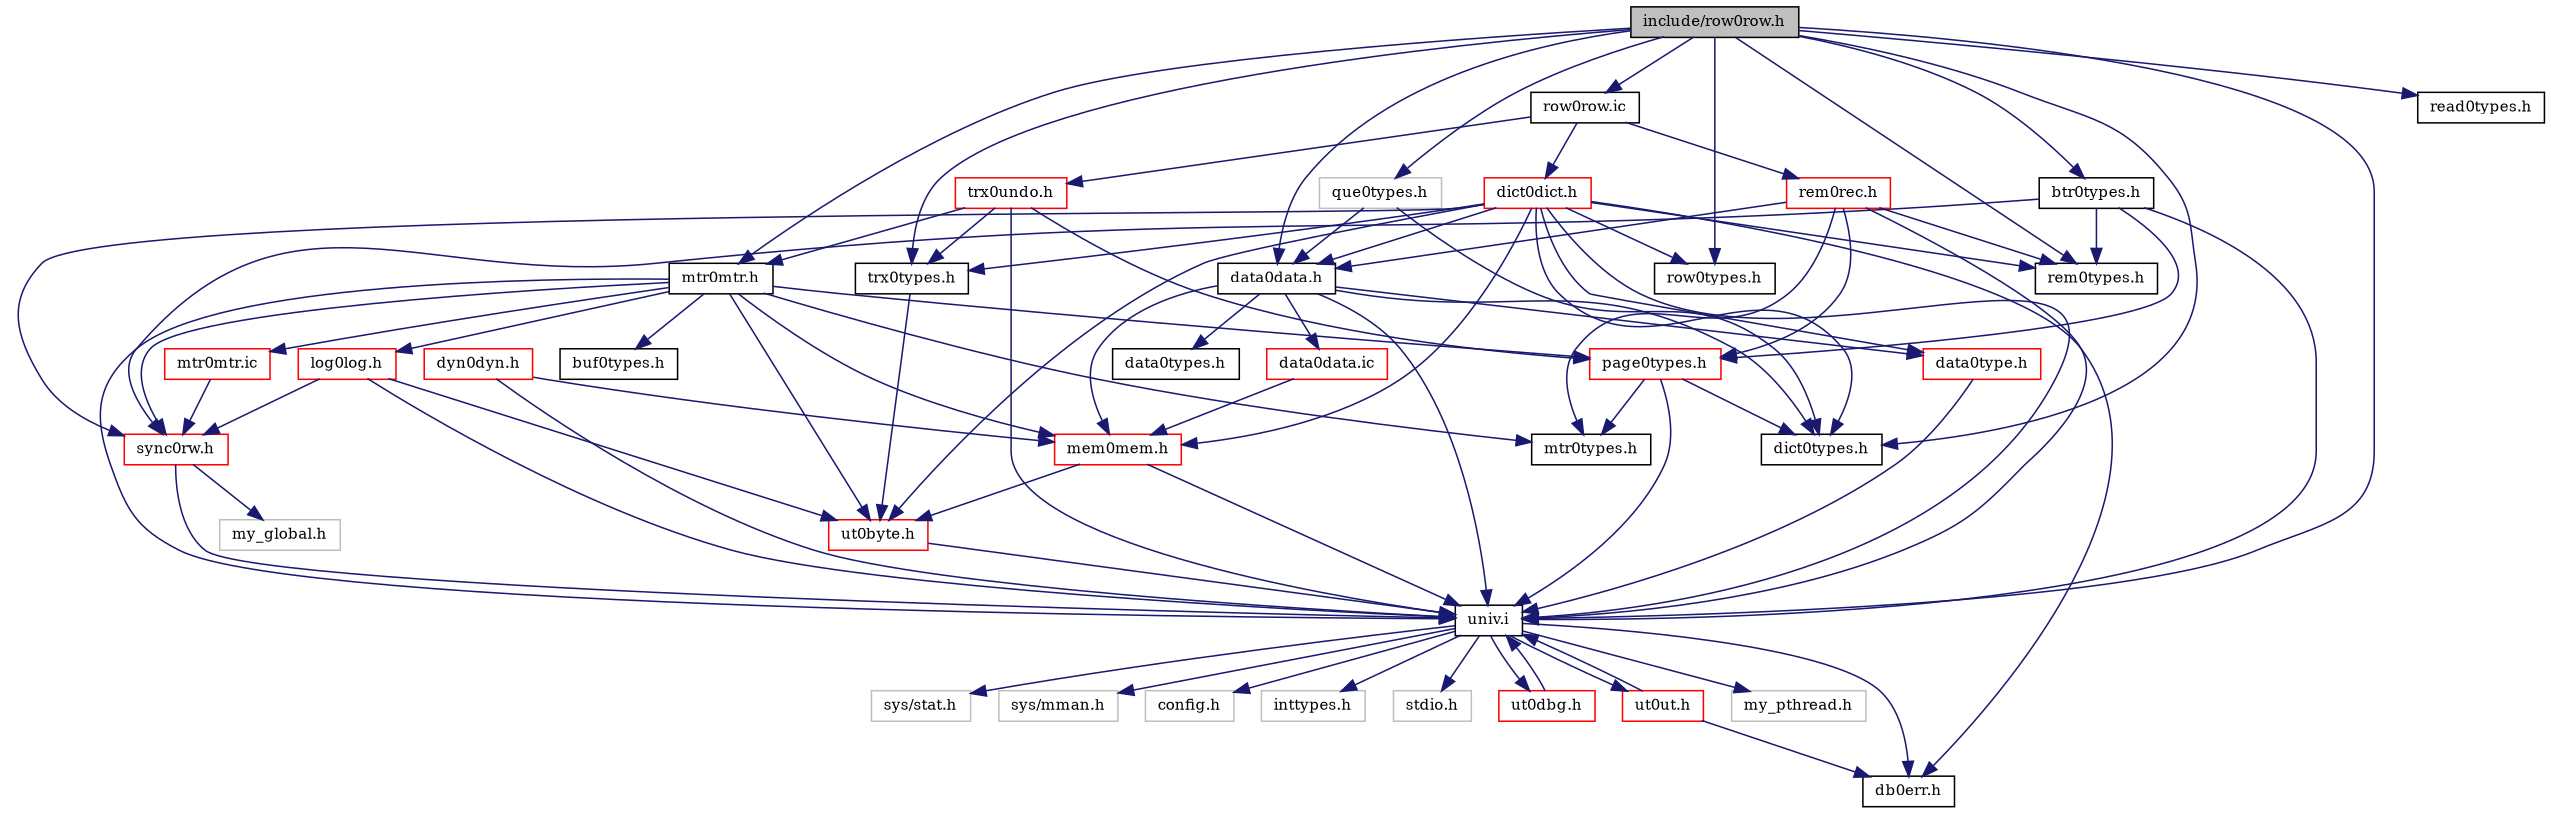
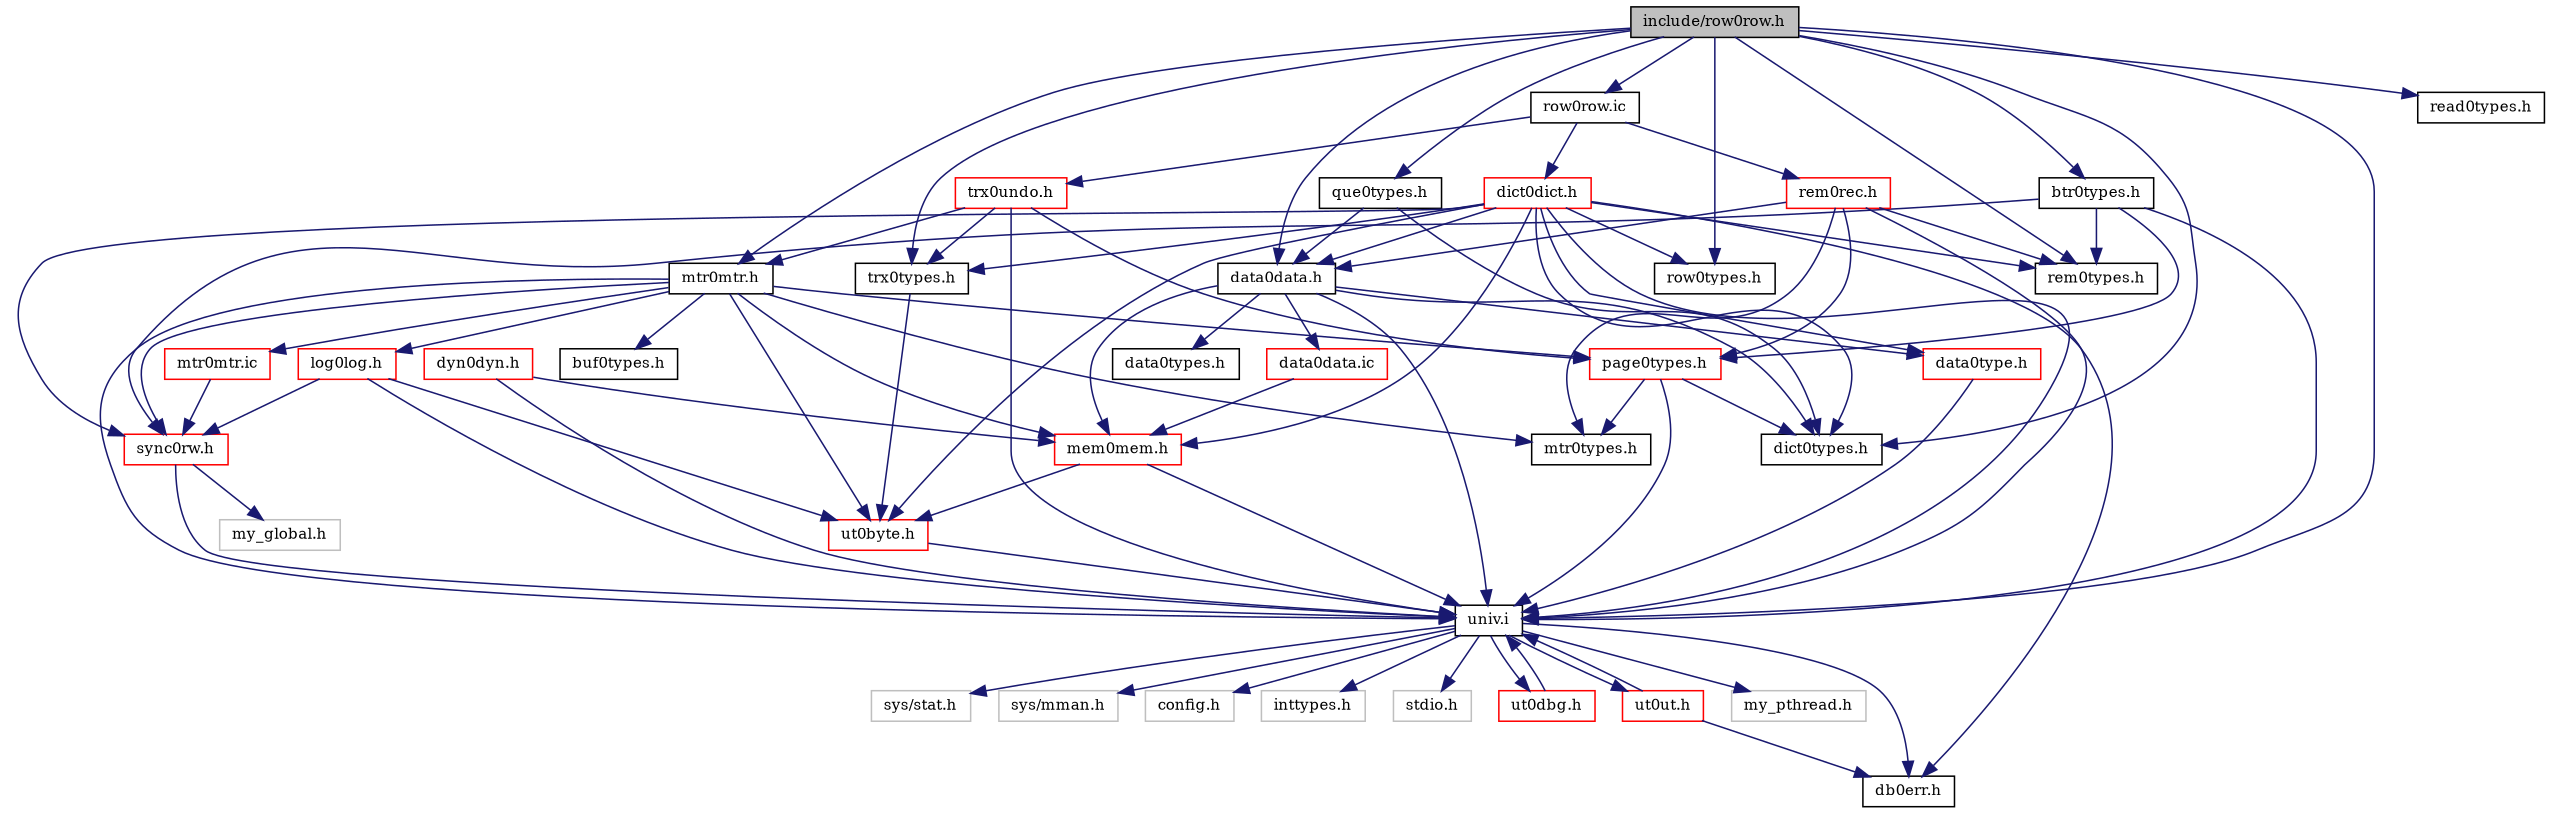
  digraph {
    fontname="DejaVu Serif"
    node [color=black fontname="DejaVu Serif" fontsize=10 shape=record]
    edge [color=midnightblue fontname="DejaVu Serif" fontsize=10 labelfontname=FreeSans labelfontsize=10 style=solid]
    n1 [fillcolor=grey75 fontcolor=black height=0.2 label="include/row0row.h" style=filled width=0.4]
    n2 [height=0.2 label="univ.i" width=0.4]
    n3 [height=0.2 label="data0data.h" width=0.4]
    n4 [height=0.2 label="dict0types.h" width=0.4]
    n5 [height=0.2 label="trx0types.h" width=0.4]
-   n6 [color=grey75 height=0.2 label="que0types.h" width=0.4]
+   n6 [height=0.2 label="que0types.h" width=0.4]
    n7 [height=0.2 label="mtr0mtr.h" width=0.4]
    n8 [height=0.2 label="rem0types.h" width=0.4]
    n9 [height=0.2 label="read0types.h" width=0.4]
    n10 [height=0.2 label="row0types.h" width=0.4]
    n11 [height=0.2 label="btr0types.h" width=0.4]
    n12 [height=0.2 label="row0row.ic" width=0.4]
    n13 [color=grey75 height=0.2 label="my_pthread.h" width=0.4]
    n14 [color=grey75 height=0.2 label="sys/stat.h" width=0.4]
    n15 [color=grey75 height=0.2 label="sys/mman.h" width=0.4]
    n16 [color=grey75 height=0.2 label="config.h" width=0.4]
    n17 [color=grey75 height=0.2 label="inttypes.h" width=0.4]
    n18 [color=grey75 height=0.2 label="stdio.h" width=0.4]
    n19 [color=red height=0.2 label="ut0dbg.h" width=0.4]
    n20 [color=red height=0.2 label="ut0ut.h" width=0.4]
    n21 [height=0.2 label="db0err.h" width=0.4]
    n22 [height=0.2 label="data0types.h" width=0.4]
    n23 [color=red height=0.2 label="data0type.h" width=0.4]
    n24 [color=red height=0.2 label="mem0mem.h" width=0.4]
    n25 [color=red height=0.2 label="data0data.ic" width=0.4]
    n26 [color=red height=0.2 label="ut0byte.h" width=0.4]
    n27 [height=0.2 label="buf0types.h" width=0.4]
    n28 [color=red height=0.2 label="sync0rw.h" width=0.4]
    n29 [height=0.2 label="mtr0types.h" width=0.4]
    n30 [color=red height=0.2 label="page0types.h" width=0.4]
    n31 [color=red height=0.2 label="log0log.h" width=0.4]
    n32 [color=red height=0.2 label="mtr0mtr.ic" width=0.4]
    n33 [color=red height=0.2 label="dict0dict.h" width=0.4]
    n34 [color=red height=0.2 label="rem0rec.h" width=0.4]
    n35 [color=red height=0.2 label="trx0undo.h" width=0.4]
    n36 [color=grey75 height=0.2 label="my_global.h" width=0.4]
    n37 [color=red height=0.2 label="dyn0dyn.h" width=0.4]
    n1 -> n2
    n1 -> n3
    n1 -> n4
    n1 -> n5
    n1 -> n6
    n1 -> n7
    n1 -> n8
    n1 -> n9
    n1 -> n10
    n1 -> n11
    n1 -> n12
    n2 -> n13
    n2 -> n14
    n2 -> n15
    n2 -> n16
    n2 -> n17
    n2 -> n18
    n2 -> n19
    n2 -> n20
    n2 -> n21
    n3 -> n2
    n3 -> n4
    n3 -> n22
    n3 -> n23
    n3 -> n24
    n3 -> n25
    n5 -> n26
    n6 -> n3
    n6 -> n4
    n7 -> n2
    n7 -> n24
    n7 -> n26
    n7 -> n27
    n7 -> n28
    n7 -> n29
    n7 -> n30
    n7 -> n31
    n7 -> n32
    n11 -> n2
    n11 -> n8
    n11 -> n28
    n11 -> n30
    n12 -> n33
    n12 -> n34
    n12 -> n35
    n19 -> n2
    n20 -> n2
    n20 -> n21
    n23 -> n2
    n24 -> n2
    n24 -> n26
    n25 -> n24
    n26 -> n2
    n28 -> n2
    n28 -> n36
    n30 -> n2
    n30 -> n4
    n30 -> n29
    n31 -> n2
    n31 -> n26
    n31 -> n28
    n32 -> n28
    n33 -> n2
    n33 -> n3
    n33 -> n4
    n33 -> n5
    n33 -> n8
    n33 -> n10
    n33 -> n21
    n33 -> n23
    n33 -> n24
    n33 -> n26
    n33 -> n28
    n34 -> n2
    n34 -> n3
    n34 -> n8
    n34 -> n29
    n34 -> n30
    n35 -> n2
    n35 -> n5
    n35 -> n7
    n35 -> n30
    n37 -> n2
    n37 -> n24
  }
